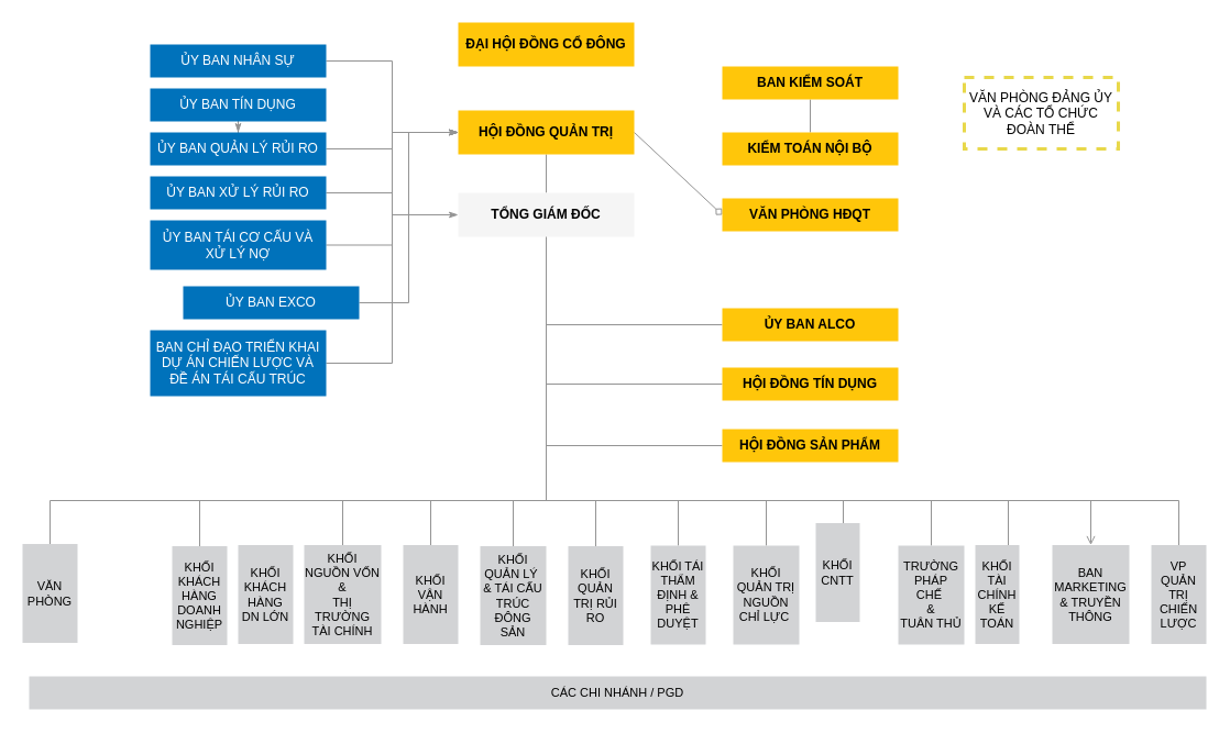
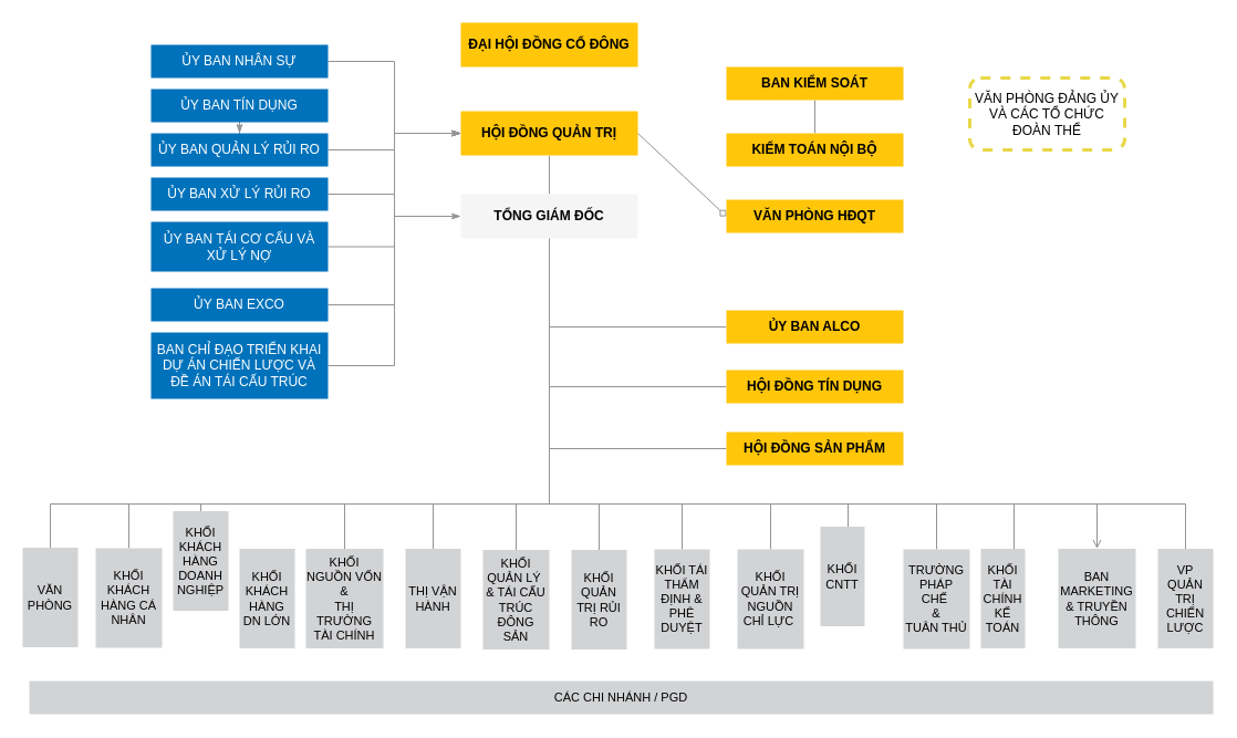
  <mxCell id="0" />
  <mxCell id="1" parent="0" />
  <mxCell id="2" value="ĐẠI HỘI ĐỒNG CỔ ĐÔNG" style="rounded=0;whiteSpace=wrap;html=1;fillColor=#FFC60A;strokeColor=none;fontStyle=1" vertex="1" parent="1"><mxGeometry x="416" y="20" width="160" height="40" as="geometry" /></mxCell>
  <mxCell id="3" style="edgeStyle=orthogonalEdgeStyle;rounded=0;orthogonalLoop=1;jettySize=auto;html=1;entryX=0.5;entryY=0;entryDx=0;entryDy=0;endArrow=none;endFill=0;strokeColor=#949494;fontSize=11;fontColor=#FFFFFF;" edge="1" parent="1" source="5" target="23"><mxGeometry relative="1" as="geometry" /></mxCell>
  <mxCell id="4" style="rounded=0;orthogonalLoop=1;jettySize=auto;html=1;entryX=0;entryY=0.5;entryDx=0;entryDy=0;endArrow=diamond;endFill=0;strokeColor=#949494;fontSize=11;fontColor=#FFFFFF;exitX=1;exitY=0.5;exitDx=0;exitDy=0;" edge="1" parent="1" source="5" target="27"><mxGeometry relative="1" as="geometry" /></mxCell>
  <mxCell id="5" value="HỘI ĐỒNG QUẢN TRỊ" style="rounded=0;whiteSpace=wrap;html=1;fillColor=#FFC60A;strokeColor=none;fontStyle=1" vertex="1" parent="1"><mxGeometry x="416" y="100" width="160" height="40" as="geometry" /></mxCell>
  <mxCell id="6" style="rounded=0;orthogonalLoop=1;jettySize=auto;html=1;endArrow=none;endFill=0;strokeColor=#949494;fontSize=11;fontColor=#FFFFFF;edgeStyle=orthogonalEdgeStyle;entryX=0;entryY=0.5;entryDx=0;entryDy=0;" edge="1" parent="1" source="23" target="29"><mxGeometry relative="1" as="geometry"><mxPoint x="496" y="285" as="targetPoint" /><Array as="points"><mxPoint x="496" y="295" /></Array></mxGeometry></mxCell>
  <mxCell id="7" style="edgeStyle=orthogonalEdgeStyle;rounded=0;orthogonalLoop=1;jettySize=auto;html=1;entryX=0;entryY=0.5;entryDx=0;entryDy=0;endArrow=none;endFill=0;strokeColor=#949494;fontSize=11;fontColor=#FFFFFF;" edge="1" parent="1" source="23" target="30"><mxGeometry relative="1" as="geometry"><Array as="points"><mxPoint x="496" y="349" /></Array></mxGeometry></mxCell>
  <mxCell id="8" style="edgeStyle=orthogonalEdgeStyle;rounded=0;orthogonalLoop=1;jettySize=auto;html=1;entryX=0;entryY=0.5;entryDx=0;entryDy=0;endArrow=none;endFill=0;strokeColor=#949494;fontSize=11;fontColor=#FFFFFF;" edge="1" parent="1" source="23" target="39"><mxGeometry relative="1" as="geometry"><Array as="points"><mxPoint x="496" y="405" /></Array></mxGeometry></mxCell>
  <mxCell id="9" style="edgeStyle=orthogonalEdgeStyle;rounded=0;orthogonalLoop=1;jettySize=auto;html=1;entryX=0.5;entryY=0;entryDx=0;entryDy=0;endArrow=none;endFill=0;strokeColor=#949494;fontSize=11;fontColor=#FFFFFF;" edge="1" parent="1" source="23" target="37"><mxGeometry relative="1" as="geometry"><Array as="points"><mxPoint x="496" y="455" /><mxPoint x="45" y="455" /></Array></mxGeometry></mxCell>
+ <mxCell id="10" style="edgeStyle=orthogonalEdgeStyle;rounded=0;orthogonalLoop=1;jettySize=auto;html=1;entryX=0.5;entryY=0;entryDx=0;entryDy=0;endArrow=none;endFill=0;strokeColor=#949494;fontSize=11;fontColor=#FFFFFF;" edge="1" parent="1" source="23" target="38"><mxGeometry relative="1" as="geometry"><Array as="points"><mxPoint x="496" y="455" /><mxPoint x="116" y="455" /></Array></mxGeometry></mxCell>
  <mxCell id="11" style="edgeStyle=orthogonalEdgeStyle;rounded=0;orthogonalLoop=1;jettySize=auto;html=1;endArrow=none;endFill=0;strokeColor=#949494;fontSize=11;fontColor=#FFFFFF;" edge="1" parent="1" source="23" target="48"><mxGeometry relative="1" as="geometry"><Array as="points"><mxPoint x="496" y="455" /><mxPoint x="181" y="455" /></Array></mxGeometry></mxCell>
  <mxCell id="12" style="edgeStyle=orthogonalEdgeStyle;rounded=0;orthogonalLoop=1;jettySize=auto;html=1;endArrow=none;endFill=0;strokeColor=#949494;fontSize=11;fontColor=#FFFFFF;" edge="1" parent="1" source="23" target="49"><mxGeometry relative="1" as="geometry"><Array as="points"><mxPoint x="496" y="455" /><mxPoint x="311" y="455" /></Array></mxGeometry></mxCell>
  <mxCell id="13" style="edgeStyle=orthogonalEdgeStyle;rounded=0;orthogonalLoop=1;jettySize=auto;html=1;endArrow=none;endFill=0;strokeColor=#949494;fontSize=11;fontColor=#FFFFFF;" edge="1" parent="1" source="23" target="50"><mxGeometry relative="1" as="geometry"><Array as="points"><mxPoint x="496" y="455" /><mxPoint x="391" y="455" /></Array></mxGeometry></mxCell>
  <mxCell id="14" style="edgeStyle=orthogonalEdgeStyle;rounded=0;orthogonalLoop=1;jettySize=auto;html=1;endArrow=none;endFill=0;strokeColor=#949494;fontSize=11;fontColor=#FFFFFF;" edge="1" parent="1" source="23" target="51"><mxGeometry relative="1" as="geometry"><Array as="points"><mxPoint x="496" y="455" /><mxPoint x="466" y="455" /></Array></mxGeometry></mxCell>
  <mxCell id="15" style="edgeStyle=orthogonalEdgeStyle;rounded=0;orthogonalLoop=1;jettySize=auto;html=1;entryX=0.5;entryY=0;entryDx=0;entryDy=0;endArrow=none;endFill=0;strokeColor=#949494;fontSize=11;fontColor=#FFFFFF;" edge="1" parent="1" source="23" target="52"><mxGeometry relative="1" as="geometry"><Array as="points"><mxPoint x="496" y="455" /><mxPoint x="541" y="455" /></Array></mxGeometry></mxCell>
  <mxCell id="16" style="edgeStyle=orthogonalEdgeStyle;rounded=0;orthogonalLoop=1;jettySize=auto;html=1;entryX=0.5;entryY=0;entryDx=0;entryDy=0;endArrow=none;endFill=0;strokeColor=#949494;fontSize=11;fontColor=#FFFFFF;" edge="1" parent="1" source="23" target="53"><mxGeometry relative="1" as="geometry"><Array as="points"><mxPoint x="496" y="455" /><mxPoint x="616" y="455" /></Array></mxGeometry></mxCell>
  <mxCell id="17" style="edgeStyle=orthogonalEdgeStyle;rounded=0;orthogonalLoop=1;jettySize=auto;html=1;endArrow=none;endFill=0;strokeColor=#949494;fontSize=11;fontColor=#FFFFFF;" edge="1" parent="1" source="23" target="54"><mxGeometry relative="1" as="geometry"><Array as="points"><mxPoint x="496" y="455" /><mxPoint x="696" y="455" /></Array></mxGeometry></mxCell>
  <mxCell id="18" style="edgeStyle=orthogonalEdgeStyle;rounded=0;orthogonalLoop=1;jettySize=auto;html=1;endArrow=none;endFill=0;strokeColor=#949494;fontSize=11;fontColor=#FFFFFF;" edge="1" parent="1" source="23" target="55"><mxGeometry relative="1" as="geometry"><Array as="points"><mxPoint x="496" y="455" /><mxPoint x="766" y="455" /></Array></mxGeometry></mxCell>
  <mxCell id="19" style="edgeStyle=orthogonalEdgeStyle;rounded=0;orthogonalLoop=1;jettySize=auto;html=1;endArrow=none;endFill=0;strokeColor=#949494;fontSize=11;fontColor=#FFFFFF;" edge="1" parent="1" source="23" target="56"><mxGeometry relative="1" as="geometry"><Array as="points"><mxPoint x="496" y="455" /><mxPoint x="846" y="455" /></Array></mxGeometry></mxCell>
  <mxCell id="20" style="edgeStyle=orthogonalEdgeStyle;rounded=0;orthogonalLoop=1;jettySize=auto;html=1;endArrow=none;endFill=0;strokeColor=#949494;fontSize=11;fontColor=#FFFFFF;" edge="1" parent="1" source="23" target="57"><mxGeometry relative="1" as="geometry"><Array as="points"><mxPoint x="496" y="455" /><mxPoint x="916" y="455" /></Array></mxGeometry></mxCell>
  <mxCell id="21" style="edgeStyle=orthogonalEdgeStyle;rounded=0;orthogonalLoop=1;jettySize=auto;html=1;entryX=0.5;entryY=0;entryDx=0;entryDy=0;endArrow=open;endFill=0;strokeColor=#949494;fontSize=11;fontColor=#FFFFFF;" edge="1" parent="1" source="23" target="58"><mxGeometry relative="1" as="geometry"><Array as="points"><mxPoint x="496" y="455" /><mxPoint x="991" y="455" /></Array></mxGeometry></mxCell>
  <mxCell id="22" style="edgeStyle=orthogonalEdgeStyle;rounded=0;orthogonalLoop=1;jettySize=auto;html=1;endArrow=none;endFill=0;strokeColor=#949494;fontSize=11;fontColor=#FFFFFF;" edge="1" parent="1" source="23" target="59"><mxGeometry relative="1" as="geometry"><Array as="points"><mxPoint x="496" y="455" /><mxPoint x="1071" y="455" /></Array></mxGeometry></mxCell>
  <mxCell id="23" value="TỔNG GIÁM ĐỐC" style="rounded=0;whiteSpace=wrap;html=1;fillColor=#f5f5f5;strokeColor=none;fontStyle=1;" vertex="1" parent="1"><mxGeometry x="416" y="175" width="160" height="40" as="geometry" /></mxCell>
  <mxCell id="24" style="edgeStyle=orthogonalEdgeStyle;rounded=0;orthogonalLoop=1;jettySize=auto;html=1;entryX=0.5;entryY=0;entryDx=0;entryDy=0;endArrow=none;endFill=0;strokeColor=#949494;fontSize=11;fontColor=#FFFFFF;" edge="1" parent="1" source="25" target="26"><mxGeometry relative="1" as="geometry" /></mxCell>
  <mxCell id="25" value="BAN KIỂM SOÁT" style="rounded=0;whiteSpace=wrap;html=1;fillColor=#FFC60A;strokeColor=none;fontStyle=1" vertex="1" parent="1"><mxGeometry x="656" y="60" width="160" height="30" as="geometry" /></mxCell>
  <mxCell id="26" value="KIỂM TOÁN NỘI BỘ" style="rounded=0;whiteSpace=wrap;html=1;fillColor=#FFC60A;strokeColor=none;fontStyle=1" vertex="1" parent="1"><mxGeometry x="656" y="120" width="160" height="30" as="geometry" /></mxCell>
  <mxCell id="27" value="VĂN PHÒNG HĐQT" style="rounded=0;whiteSpace=wrap;html=1;fillColor=#FFC60A;strokeColor=none;fontStyle=1" vertex="1" parent="1"><mxGeometry x="656" y="180" width="160" height="30" as="geometry" /></mxCell>
- <mxCell id="28" value="VĂN PHÒNG ĐẢNG ỦY VÀ CÁC TỔ CHỨC ĐOÀN THỂ" style="rounded=0;whiteSpace=wrap;html=1;dashed=1;strokeColor=#E8D84A;strokeWidth=3;" vertex="1" parent="1"><mxGeometry x="876" y="70" width="140" height="65" as="geometry" /></mxCell>
+ <mxCell id="28" value="VĂN PHÒNG ĐẢNG ỦY VÀ CÁC TỔ CHỨC ĐOÀN THỂ" style="whiteSpace=wrap;html=1;dashed=1;strokeColor=#E8D84A;strokeWidth=3;rounded=1;" vertex="1" parent="1"><mxGeometry x="876" y="70" width="140" height="65" as="geometry" /></mxCell>
  <mxCell id="29" value="ỦY BAN ALCO" style="rounded=0;whiteSpace=wrap;html=1;fillColor=#FFC60A;strokeColor=none;fontStyle=1" vertex="1" parent="1"><mxGeometry x="656" y="280" width="160" height="30" as="geometry" /></mxCell>
  <mxCell id="30" value="HỘI ĐỒNG TÍN DỤNG" style="rounded=0;whiteSpace=wrap;html=1;fillColor=#FFC60A;strokeColor=none;fontStyle=1" vertex="1" parent="1"><mxGeometry x="656" y="334" width="160" height="30" as="geometry" /></mxCell>
  <mxCell id="31" style="edgeStyle=orthogonalEdgeStyle;rounded=0;orthogonalLoop=1;jettySize=auto;html=1;entryX=0;entryY=0.5;entryDx=0;entryDy=0;endArrow=classicThin;endFill=1;strokeColor=#949494;fontSize=11;fontColor=#FFFFFF;" edge="1" parent="1" source="32" target="5"><mxGeometry relative="1" as="geometry" /></mxCell>
  <mxCell id="32" value="ỦY BAN NHÂN SỰ" style="rounded=0;whiteSpace=wrap;html=1;fillColor=#0072BB;strokeColor=none;fontColor=#FFFFFF;" vertex="1" parent="1"><mxGeometry x="136" y="40" width="160" height="30" as="geometry" /></mxCell>
  <mxCell id="33" style="edgeStyle=orthogonalEdgeStyle;rounded=0;orthogonalLoop=1;jettySize=auto;html=1;endArrow=classicThin;endFill=1;strokeColor=#949494;fontSize=11;fontColor=#FFFFFF;" edge="1" parent="1" source="34" target="36"><mxGeometry relative="1" as="geometry" /></mxCell>
  <mxCell id="34" value="ỦY BAN TÍN DỤNG" style="rounded=0;whiteSpace=wrap;html=1;fillColor=#0072BB;strokeColor=none;fontColor=#FFFFFF;" vertex="1" parent="1"><mxGeometry x="136" y="80" width="160" height="30" as="geometry" /></mxCell>
  <mxCell id="35" style="edgeStyle=orthogonalEdgeStyle;rounded=0;orthogonalLoop=1;jettySize=auto;html=1;entryX=0;entryY=0.5;entryDx=0;entryDy=0;endArrow=classicThin;endFill=1;strokeColor=#949494;fontSize=11;fontColor=#FFFFFF;" edge="1" parent="1" source="36" target="5"><mxGeometry relative="1" as="geometry" /></mxCell>
  <mxCell id="36" value="ỦY BAN QUẢN LÝ RỦI RO" style="rounded=0;whiteSpace=wrap;html=1;fillColor=#0072BB;strokeColor=none;fontColor=#FFFFFF;" vertex="1" parent="1"><mxGeometry x="136" y="120" width="160" height="30" as="geometry" /></mxCell>
  <mxCell id="37" value="VĂN PHÒNG" style="rounded=0;whiteSpace=wrap;html=1;dashed=1;strokeColor=none;strokeWidth=3;fillColor=#D2D3D5;fontSize=11;" vertex="1" parent="1"><mxGeometry x="20" y="494.5" width="50" height="90" as="geometry" /></mxCell>
+ <mxCell id="38" value="KHỐI KHÁCH HÀNG CÁ NHÂN" style="rounded=0;whiteSpace=wrap;html=1;dashed=1;strokeColor=none;strokeWidth=3;fillColor=#D2D3D5;fontSize=11;" vertex="1" parent="1"><mxGeometry x="86" y="495" width="60" height="90" as="geometry" /></mxCell>
  <mxCell id="39" value="HỘI ĐỒNG SẢN PHẨM" style="rounded=0;whiteSpace=wrap;html=1;fillColor=#FFC60A;strokeColor=none;fontStyle=1" vertex="1" parent="1"><mxGeometry x="656" y="390" width="160" height="30" as="geometry" /></mxCell>
  <mxCell id="40" style="edgeStyle=orthogonalEdgeStyle;rounded=0;orthogonalLoop=1;jettySize=auto;html=1;entryX=0;entryY=0.5;entryDx=0;entryDy=0;endArrow=classicThin;endFill=1;strokeColor=#949494;fontSize=11;fontColor=#FFFFFF;" edge="1" parent="1" source="41" target="5"><mxGeometry relative="1" as="geometry" /></mxCell>
  <mxCell id="41" value="ỦY BAN XỬ LÝ RỦI RO" style="rounded=0;whiteSpace=wrap;html=1;fillColor=#0072BB;strokeColor=none;fontColor=#FFFFFF;" vertex="1" parent="1"><mxGeometry x="136" y="160" width="160" height="30" as="geometry" /></mxCell>
  <mxCell id="42" style="edgeStyle=orthogonalEdgeStyle;rounded=0;orthogonalLoop=1;jettySize=auto;html=1;endArrow=classicThin;endFill=1;strokeColor=#949494;fontSize=11;fontColor=#FFFFFF;" edge="1" parent="1" source="43" target="23"><mxGeometry relative="1" as="geometry" /></mxCell>
  <mxCell id="43" value="ỦY BAN TÁI CƠ CẤU VÀ XỬ LÝ NỢ" style="rounded=0;whiteSpace=wrap;html=1;fillColor=#0072BB;strokeColor=none;fontColor=#FFFFFF;" vertex="1" parent="1"><mxGeometry x="136" y="200" width="160" height="45" as="geometry" /></mxCell>
  <mxCell id="44" style="edgeStyle=orthogonalEdgeStyle;rounded=0;orthogonalLoop=1;jettySize=auto;html=1;entryX=0;entryY=0.5;entryDx=0;entryDy=0;endArrow=classicThin;endFill=1;strokeColor=#949494;fontSize=11;fontColor=#FFFFFF;" edge="1" parent="1" source="45" target="5"><mxGeometry relative="1" as="geometry" /></mxCell>
- <mxCell id="45" value="ỦY BAN EXCO" style="rounded=0;whiteSpace=wrap;html=1;fillColor=#0072BB;strokeColor=none;fontColor=#FFFFFF;" vertex="1" parent="1"><mxGeometry x="166" y="260" width="160" height="30" as="geometry" /></mxCell>
+ <mxCell id="45" value="ỦY BAN EXCO" style="rounded=0;whiteSpace=wrap;html=1;fillColor=#0072BB;strokeColor=none;fontColor=#FFFFFF;" vertex="1" parent="1"><mxGeometry x="136" y="260" width="160" height="30" as="geometry" /></mxCell>
  <mxCell id="46" style="edgeStyle=orthogonalEdgeStyle;rounded=0;orthogonalLoop=1;jettySize=auto;html=1;entryX=0;entryY=0.5;entryDx=0;entryDy=0;endArrow=classicThin;endFill=1;strokeColor=#949494;fontSize=11;fontColor=#FFFFFF;" edge="1" parent="1" source="47" target="5"><mxGeometry relative="1" as="geometry" /></mxCell>
  <mxCell id="47" value="BAN CHỈ ĐẠO TRIỂN KHAI DỰ ÁN CHIẾN LƯỢC VÀ ĐỀ ÁN TÁI CẤU TRÚC" style="rounded=0;whiteSpace=wrap;html=1;fillColor=#0072BB;strokeColor=none;fontColor=#FFFFFF;" vertex="1" parent="1"><mxGeometry x="136" y="300" width="160" height="60" as="geometry" /></mxCell>
- <mxCell id="48" value="KHỐI KHÁCH HÀNG DOANH NGHIỆP" style="rounded=0;whiteSpace=wrap;html=1;dashed=1;strokeColor=none;strokeWidth=3;fillColor=#D2D3D5;fontSize=11;" vertex="1" parent="1"><mxGeometry x="156" y="496.5" width="50" height="90" as="geometry" /></mxCell>
+ <mxCell id="48" value="KHỐI KHÁCH HÀNG DOANH NGHIỆP" style="rounded=0;whiteSpace=wrap;html=1;dashed=1;strokeColor=none;strokeWidth=3;fillColor=#D2D3D5;fontSize=11;" vertex="1" parent="1"><mxGeometry x="156" y="461.5" width="50" height="90" as="geometry" /></mxCell>
  <mxCell id="49" value="KHỐI NGUỒN VỐN &lt;br style=&quot;font-size: 11px;&quot;&gt;&amp;amp; &lt;br style=&quot;font-size: 11px;&quot;&gt;THỊ TRƯỜNG TÀI CHÍNH" style="rounded=0;whiteSpace=wrap;html=1;dashed=1;strokeColor=none;strokeWidth=3;fillColor=#D2D3D5;fontSize=11;" vertex="1" parent="1"><mxGeometry x="276" y="495.5" width="70" height="90" as="geometry" /></mxCell>
- <mxCell id="50" value="KHỐI VẬN HÀNH" style="rounded=0;whiteSpace=wrap;html=1;dashed=1;strokeColor=none;strokeWidth=3;fillColor=#D2D3D5;fontSize=11;" vertex="1" parent="1"><mxGeometry x="366" y="495.5" width="50" height="90" as="geometry" /></mxCell>
+ <mxCell id="50" value="THỊ VẬN HÀNH" style="rounded=0;whiteSpace=wrap;html=1;dashed=1;strokeColor=none;strokeWidth=3;fillColor=#D2D3D5;fontSize=11;" vertex="1" parent="1"><mxGeometry x="366" y="495.5" width="50" height="90" as="geometry" /></mxCell>
  <mxCell id="51" value="KHỐI QUẢN LÝ&amp;nbsp;&lt;br style=&quot;font-size: 11px;&quot;&gt;&amp;amp; TÁI CẤU TRÚC ĐÔNG SẢN&lt;br style=&quot;font-size: 11px;&quot;&gt;" style="rounded=0;whiteSpace=wrap;html=1;dashed=1;strokeColor=none;strokeWidth=3;fillColor=#D2D3D5;fontSize=11;" vertex="1" parent="1"><mxGeometry x="436" y="496.5" width="60" height="90" as="geometry" /></mxCell>
  <mxCell id="52" value="KHỐI QUẢN TRỊ RỦI RO" style="rounded=0;whiteSpace=wrap;html=1;dashed=1;strokeColor=none;strokeWidth=3;fillColor=#D2D3D5;fontSize=11;" vertex="1" parent="1"><mxGeometry x="516" y="496.5" width="50" height="90" as="geometry" /></mxCell>
  <mxCell id="53" value="KHỐI TÁI THẨM ĐỊNH &amp;amp; PHÊ DUYỆT" style="rounded=0;whiteSpace=wrap;html=1;dashed=1;strokeColor=none;strokeWidth=3;fillColor=#D2D3D5;fontSize=11;" vertex="1" parent="1"><mxGeometry x="591" y="496" width="50" height="90" as="geometry" /></mxCell>
  <mxCell id="54" value="KHỐI QUẢN TRỊ NGUỒN CHỈ LỰC&amp;nbsp;" style="rounded=0;whiteSpace=wrap;html=1;dashed=1;strokeColor=none;strokeWidth=3;fillColor=#D2D3D5;fontSize=11;" vertex="1" parent="1"><mxGeometry x="666" y="496" width="60" height="90" as="geometry" /></mxCell>
  <mxCell id="55" value="KHỐI CNTT" style="rounded=0;whiteSpace=wrap;html=1;dashed=1;strokeColor=none;strokeWidth=3;fillColor=#D2D3D5;fontSize=11;" vertex="1" parent="1"><mxGeometry x="741" y="475.5" width="40" height="90" as="geometry" /></mxCell>
  <mxCell id="56" value="TRƯỜNG PHÁP CHẾ&amp;nbsp;&lt;br style=&quot;font-size: 11px;&quot;&gt;&amp;amp;&lt;br style=&quot;font-size: 11px;&quot;&gt;TUÂN THỦ&lt;br style=&quot;font-size: 11px;&quot;&gt;" style="rounded=0;whiteSpace=wrap;html=1;dashed=1;strokeColor=none;strokeWidth=3;fillColor=#D2D3D5;fontSize=11;" vertex="1" parent="1"><mxGeometry x="816" y="496" width="60" height="90" as="geometry" /></mxCell>
  <mxCell id="57" value="KHỐI TÀI CHÍNH KẾ TOÁN" style="rounded=0;whiteSpace=wrap;html=1;dashed=1;strokeColor=none;strokeWidth=3;fillColor=#D2D3D5;fontSize=11;" vertex="1" parent="1"><mxGeometry x="886" y="495.5" width="40" height="90" as="geometry" /></mxCell>
  <mxCell id="58" value="BAN MARKETING &amp;amp; TRUYỀN THÔNG" style="rounded=0;whiteSpace=wrap;html=1;dashed=1;strokeColor=none;strokeWidth=3;fillColor=#D2D3D5;fontSize=11;" vertex="1" parent="1"><mxGeometry x="956" y="495.5" width="70" height="90" as="geometry" /></mxCell>
  <mxCell id="59" value="VP QUẢN TRỊ CHIẾN LƯỢC" style="rounded=0;whiteSpace=wrap;html=1;dashed=1;strokeColor=none;strokeWidth=3;fillColor=#D2D3D5;fontSize=11;" vertex="1" parent="1"><mxGeometry x="1046" y="495.5" width="50" height="90" as="geometry" /></mxCell>
  <mxCell id="60" value="CÁC CHI NHÁNH / PGD" style="rounded=0;whiteSpace=wrap;html=1;dashed=1;strokeColor=none;strokeWidth=3;fillColor=#D2D3D5;fontSize=11;" vertex="1" parent="1"><mxGeometry x="26" y="615" width="1070" height="30" as="geometry" /></mxCell>
  <mxCell id="61" value="KHỐI KHÁCH HÀNG DN LỚN" style="rounded=0;whiteSpace=wrap;html=1;dashed=1;strokeColor=none;strokeWidth=3;fillColor=#D2D3D5;fontSize=11;" vertex="1" parent="1"><mxGeometry x="216" y="495.5" width="50" height="90" as="geometry" /></mxCell>
